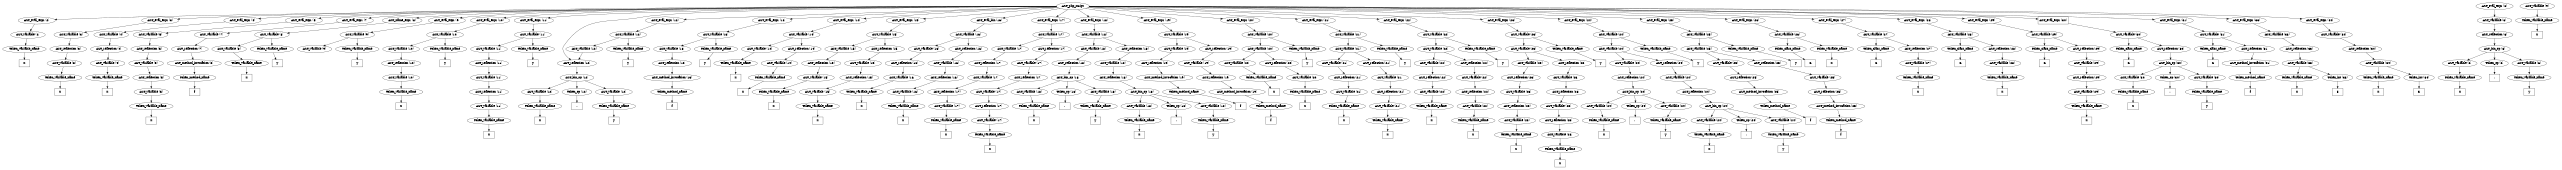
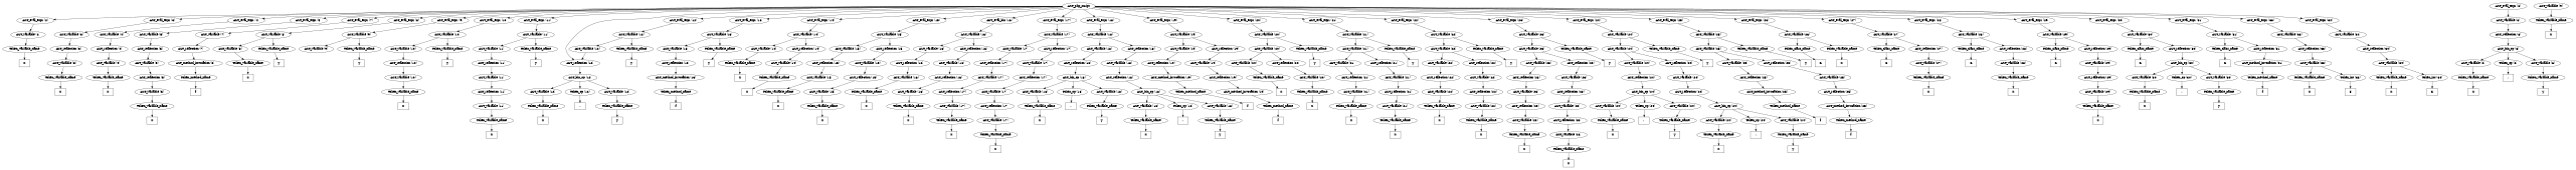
  digraph {
    n1 [label=AST_php_script]
    n2 [label="AST_eval_expr (2)"]
    n3 [label="AST_eval_expr (3)"]
    n4 [label="AST_eval_expr (4)"]
    n5 [label="AST_eval_expr (5)"]
    n6 [label="AST_eval_expr (7)"]
-   n7 [label="AST_name_expr (8)"]
+   n7 [label="AST_eval_expr (8)"]
    n8 [label="AST_eval_expr (9)"]
    n9 [label="AST_eval_expr (10)"]
    n10 [label="AST_eval_expr (11)"]
    n11 [label="AST_eval_expr (12)"]
    n12 [label="AST_eval_expr (13)"]
    n13 [label="AST_eval_expr (14)"]
    n14 [label="AST_eval_expr (15)"]
    n15 [label="AST_eval_bin (16)"]
    n16 [label="AST_eval_expr (17)"]
    n17 [label="AST_eval_expr (18)"]
    n18 [label="AST_eval_expr (19)"]
    n19 [label="AST_eval_expr (20)"]
    n20 [label="AST_eval_expr (21)"]
    n21 [label="AST_eval_expr (22)"]
    n22 [label="AST_eval_expr (23)"]
    n23 [label="AST_eval_expr (24)"]
    n24 [label="AST_eval_expr (25)"]
    n25 [label="AST_eval_expr (26)"]
    n26 [label="AST_eval_expr (27)"]
    n27 [label="AST_eval_expr (28)"]
    n28 [label="AST_eval_expr (29)"]
-   n29 [label="AST_eval_expr (30)" shape=box]
+   n29 [label="AST_eval_expr (30)"]
    n30 [label="AST_eval_expr (31)"]
    n31 [label="AST_eval_expr (33)"]
    n32 [label="AST_eval_expr (34)"]
    n33 [label="AST_reflection (12)"]
    n34 [label="AST_variable (2)"]
    n35 [label="AST_variable (3)"]
    n36 [label="AST_variable (4)"]
    n37 [label="AST_variable (5)"]
    n38 [label="AST_eval_expr (6)"]
    n39 [label="AST_variable (6)"]
    n40 [label="AST_variable (7)"]
    n41 [label="AST_variable (8)"]
    n42 [label="AST_variable (9)"]
    n43 [label="AST_variable (10)"]
    n44 [label="AST_variable (11)"]
    n45 [label="AST_variable (12)"]
    n46 [label="AST_variable (13)"]
    n47 [label="AST_variable (14)"]
    n48 [label="AST_variable (15)"]
    n49 [label="AST_variable (16)"]
    n50 [label="AST_variable (17)"]
    n51 [label="AST_variable (18)"]
    n52 [label="AST_variable (19)"]
    n53 [label="AST_variable (20)"]
    n54 [label="AST_variable (21)"]
    n55 [label="AST_variable (22)"]
    n56 [label="AST_variable (23)"]
    n57 [label="AST_variable (24)"]
    n58 [label="AST_variable (25)"]
    n59 [label="AST_variable (26)"]
    n60 [label="AST_variable (27)"]
    n61 [label="AST_variable (28)"]
    n62 [label="AST_variable (29)"]
    n63 [label="AST_variable (30)"]
    n64 [label="AST_variable (31)"]
    n65 [label="AST_variable (33)"]
    n66 [label="AST_variable (34)"]
    n67 [label=Token_variable_name]
    n68 [label=x shape=box]
    n69 [label="AST_reflection (3)"]
    n70 [label="AST_variable (3)"]
    n71 [label=Token_variable_name]
    n72 [label=x shape=box]
    n73 [label="AST_reflection (4)"]
    n74 [label="AST_variable (4)"]
    n75 [label=Token_variable_name]
    n76 [label=x shape=box]
    n77 [label="AST_reflection (5)"]
    n78 [label="AST_variable (5)"]
    n79 [label="AST_reflection (5)"]
    n80 [label="AST_variable (5)"]
    n81 [label=Token_variable_name]
    n82 [label=x shape=box]
    n83 [label="AST_reflection (6)"]
    n84 [label="AST_bin_op (6)"]
    n85 [label="AST_variable (6)"]
    n86 [label="Token_op (6)"]
    n87 [label="AST_variable (6)"]
    n88 [label=Token_variable_name]
    n89 [label="." shape=box]
    n90 [label=Token_variable_name]
    n91 [label=x shape=box]
    n92 [label=y shape=box]
    n93 [label="AST_reflection (7)"]
    n94 [label="AST_method_invocation (3)"]
    n95 [label=Token_method_name]
    n96 [label=f shape=box]
    n97 [label="AST_variable (8)"]
    n98 [label=Token_variable_name]
    n99 [label=Token_variable_name]
    n100 [label=y shape=box]
    n101 [label=x shape=box]
    n102 [label="AST_variable (9)"]
    n103 [label=Token_variable_name]
    n104 [label=y shape=box]
    n105 [label="AST_variable (9)"]
    n106 [label=Token_variable_name]
    n107 [label=x shape=box]
    n108 [label="AST_variable (10)"]
    n109 [label=Token_variable_name]
    n110 [label="AST_reflection (10)"]
    n111 [label=y shape=box]
    n112 [label="AST_variable (10)"]
    n113 [label=Token_variable_name]
    n114 [label=x shape=box]
    n115 [label="AST_variable (11)"]
    n116 [label=Token_variable_name]
    n117 [label="AST_reflection (11)"]
    n118 [label=y shape=box]
    n119 [label="AST_variable (11)"]
    n120 [label="AST_reflection (11)"]
    n121 [label="AST_variable (11)"]
    n122 [label=Token_variable_name]
    n123 [label=x shape=box]
    n124 [label="AST_variable (12)"]
    n125 [label=Token_variable_name]
    n126 [label=y shape=box]
    n127 [label="AST_bin_op (12)"]
    n128 [label="AST_variable (12)"]
    n129 [label="Token_op (12)"]
    n130 [label="AST_variable (12)"]
    n131 [label=Token_variable_name]
    n132 [label="." shape=box]
    n133 [label=Token_variable_name]
    n134 [label=x shape=box]
    n135 [label=y shape=box]
    n136 [label="AST_variable (13)"]
    n137 [label=Token_variable_name]
    n138 [label="AST_reflection (13)"]
    n139 [label=y shape=box]
    n140 [label="AST_method_invocation (13)"]
    n141 [label=Token_method_name]
    n142 [label=f shape=box]
    n143 [label="AST_variable (14)"]
    n144 [label="AST_reflection (14)"]
    n145 [label=Token_variable_name]
    n146 [label="AST_variable (14)"]
    n147 [label=x shape=box]
    n148 [label=Token_variable_name]
    n149 [label=x shape=box]
    n150 [label="AST_variable (15)"]
    n151 [label="AST_reflection (15)"]
    n152 [label="AST_reflection (15)"]
    n153 [label="AST_variable (15)"]
    n154 [label="AST_variable (15)"]
    n155 [label=Token_variable_name]
    n156 [label=x shape=box]
    n157 [label="AST_reflection (15)"]
    n158 [label="AST_variable (15)"]
    n159 [label=Token_variable_name]
    n160 [label=x shape=box]
    n161 [label="AST_variable (16)"]
    n162 [label="AST_reflection (16)"]
    n163 [label="AST_reflection (16)"]
    n164 [label="AST_variable (16)"]
    n165 [label="AST_variable (16)"]
    n166 [label=Token_variable_name]
    n167 [label=x shape=box]
    n168 [label="AST_reflection (16)"]
    n169 [label="AST_variable (16)"]
    n170 [label=Token_variable_name]
    n171 [label=x shape=box]
    n172 [label="AST_variable (17)"]
    n173 [label="AST_reflection (17)"]
    n174 [label="AST_reflection (17)"]
    n175 [label="AST_variable (17)"]
    n176 [label="AST_variable (17)"]
    n177 [label="AST_reflection (17)"]
    n178 [label="AST_variable (17)"]
    n179 [label=Token_variable_name]
    n180 [label=x shape=box]
    n181 [label="AST_reflection (17)"]
    n182 [label="AST_variable (17)"]
    n183 [label="AST_reflection (17)"]
    n184 [label="AST_variable (17)"]
    n185 [label=Token_variable_name]
    n186 [label=x shape=box]
    n187 [label="AST_variable (18)"]
    n188 [label="AST_reflection (18)"]
    n189 [label="AST_reflection (18)"]
    n190 [label="AST_variable (18)"]
    n191 [label="AST_bin_op (18)"]
    n192 [label="AST_variable (18)"]
    n193 [label="Token_op (18)"]
    n194 [label="AST_variable (18)"]
    n195 [label=Token_variable_name]
    n196 [label="." shape=box]
    n197 [label=Token_variable_name]
    n198 [label=x shape=box]
    n199 [label=y shape=box]
    n200 [label="AST_reflection (18)"]
    n201 [label="AST_bin_op (18)"]
    n202 [label="AST_variable (18)"]
    n203 [label="Token_op (18)"]
    n204 [label="AST_variable (18)"]
    n205 [label=Token_variable_name]
    n206 [label="." shape=box]
    n207 [label=Token_variable_name]
    n208 [label=x shape=box]
    n209 [label=y shape=box]
    n210 [label="AST_variable (19)"]
    n211 [label="AST_reflection (19)"]
    n212 [label="AST_reflection (19)"]
    n213 [label="AST_variable (19)"]
    n214 [label="AST_method_invocation (19)"]
    n215 [label=Token_method_name]
    n216 [label=f shape=box]
    n217 [label="AST_reflection (19)"]
    n218 [label="AST_method_invocation (19)"]
    n219 [label=Token_method_name]
    n220 [label=f shape=box]
    n221 [label="AST_variable (20)"]
    n222 [label=Token_variable_name]
    n223 [label="AST_variable (20)"]
    n224 [label="AST_reflection (20)"]
    n225 [label=y shape=box]
    n226 [label=Token_variable_name]
    n227 [label="AST_variable (20)"]
    n228 [label=x shape=box]
    n229 [label=Token_variable_name]
    n230 [label=x shape=box]
    n231 [label="AST_variable (21)"]
    n232 [label=Token_variable_name]
    n233 [label="AST_variable (21)"]
    n234 [label="AST_reflection (21)"]
    n235 [label=y shape=box]
    n236 [label="AST_reflection (21)"]
    n237 [label="AST_variable (21)"]
    n238 [label="AST_variable (21)"]
    n239 [label=Token_variable_name]
    n240 [label=x shape=box]
    n241 [label="AST_reflection (21)"]
    n242 [label="AST_variable (21)"]
    n243 [label=Token_variable_name]
    n244 [label=x shape=box]
    n245 [label="AST_variable (22)"]
    n246 [label=Token_variable_name]
    n247 [label="AST_variable (22)"]
    n248 [label="AST_reflection (22)"]
    n249 [label=y shape=box]
    n250 [label="AST_reflection (22)"]
    n251 [label="AST_variable (22)"]
    n252 [label="AST_variable (22)"]
    n253 [label=Token_variable_name]
    n254 [label=x shape=box]
    n255 [label="AST_reflection (22)"]
    n256 [label="AST_variable (22)"]
    n257 [label=Token_variable_name]
    n258 [label=x shape=box]
    n259 [label="AST_variable (23)"]
    n260 [label=Token_variable_name]
    n261 [label="AST_variable (23)"]
    n262 [label="AST_reflection (23)"]
    n263 [label=y shape=box]
    n264 [label="AST_reflection (23)"]
    n265 [label="AST_variable (23)"]
    n266 [label="AST_variable (23)"]
    n267 [label="AST_reflection (23)"]
    n268 [label="AST_variable (23)"]
    n269 [label=Token_variable_name]
    n270 [label=x shape=box]
    n271 [label="AST_reflection (23)"]
    n272 [label="AST_variable (23)"]
    n273 [label="AST_reflection (23)"]
    n274 [label="AST_variable (23)"]
    n275 [label=Token_variable_name]
    n276 [label=x shape=box]
    n277 [label="AST_variable (24)"]
    n278 [label=Token_variable_name]
    n279 [label="AST_variable (24)"]
    n280 [label="AST_reflection (24)"]
    n281 [label=y shape=box]
    n282 [label="AST_reflection (24)"]
    n283 [label="AST_variable (24)"]
    n284 [label="AST_bin_op (24)"]
    n285 [label="AST_variable (24)"]
    n286 [label="Token_op (24)"]
    n287 [label="AST_variable (24)"]
    n288 [label=Token_variable_name]
    n289 [label="." shape=box]
    n290 [label=Token_variable_name]
    n291 [label=x shape=box]
    n292 [label=y shape=box]
    n293 [label="AST_reflection (24)"]
    n294 [label="AST_bin_op (24)"]
    n295 [label="AST_variable (24)"]
    n296 [label="Token_op (24)"]
    n297 [label="AST_variable (24)"]
    n298 [label=Token_variable_name]
    n299 [label="." shape=box]
    n300 [label=Token_variable_name]
    n301 [label=x shape=box]
    n302 [label=y shape=box]
    n303 [label="AST_variable (25)"]
    n304 [label=Token_variable_name]
    n305 [label="AST_variable (25)"]
    n306 [label="AST_reflection (25)"]
    n307 [label=y shape=box]
    n308 [label="AST_reflection (25)"]
    n309 [label="AST_variable (25)"]
    n310 [label="AST_method_invocation (25)"]
    n311 [label=Token_method_name]
    n312 [label=f shape=box]
    n313 [label="AST_reflection (25)"]
    n314 [label="AST_method_invocation (25)"]
    n315 [label=Token_method_name]
    n316 [label=f shape=box]
    n317 [label=Token_class_name]
    n318 [label=Token_variable_name]
    n319 [label=C shape=box]
    n320 [label=x shape=box]
    n321 [label=Token_class_name]
    n322 [label="AST_reflection (27)"]
    n323 [label=C shape=box]
    n324 [label="AST_variable (27)"]
    n325 [label=Token_variable_name]
    n326 [label=x shape=box]
    n327 [label=Token_class_name]
    n328 [label="AST_reflection (28)"]
    n329 [label=C shape=box]
    n330 [label="AST_variable (28)"]
    n331 [label=Token_variable_name]
    n332 [label=x shape=box]
    n333 [label=Token_class_name]
    n334 [label="AST_reflection (29)"]
    n335 [label=C shape=box]
    n336 [label="AST_variable (29)"]
    n337 [label="AST_reflection (29)"]
    n338 [label="AST_variable (29)"]
    n339 [label=Token_variable_name]
    n340 [label=x shape=box]
    n341 [label=Token_class_name]
    n342 [label="AST_reflection (30)"]
    n343 [label=C shape=box]
    n344 [label="AST_bin_op (30)"]
    n345 [label="AST_variable (30)"]
    n346 [label="Token_op (30)"]
    n347 [label="AST_variable (30)"]
    n348 [label=Token_variable_name]
    n349 [label="." shape=box]
    n350 [label=Token_variable_name]
    n351 [label=x shape=box]
    n352 [label=y shape=box]
    n353 [label=Token_class_name]
    n354 [label="AST_reflection (31)"]
    n355 [label=C shape=box]
    n356 [label="AST_method_invocation (31)"]
    n357 [label=Token_method_name]
    n358 [label=f shape=box]
    n359 [label="AST_reflection (33)"]
    n360 [label="AST_variable (33)"]
    n361 [label=Token_variable_name]
    n362 [label="Token_int (33)"]
    n363 [label=x shape=box]
    n364 [label=5 shape=box]
    n365 [label="AST_reflection (34)"]
    n366 [label="AST_variable (34)"]
    n367 [label=Token_variable_name]
    n368 [label="Token_int (34)"]
    n369 [label=x shape=box]
    n370 [label=5 shape=box]
    n1 -> n2
    n1 -> n3
    n1 -> n4
    n1 -> n5
    n1 -> n6
    n1 -> n7
    n1 -> n8
    n1 -> n9
    n1 -> n10
    n1 -> n11
    n1 -> n12
    n1 -> n13
    n1 -> n14
    n1 -> n15
    n1 -> n16
    n1 -> n17
    n1 -> n18
    n1 -> n19
    n1 -> n20
    n1 -> n21
    n1 -> n22
    n1 -> n23
    n1 -> n24
    n1 -> n25
    n1 -> n26
    n1 -> n27
    n1 -> n28
    n1 -> n29
    n1 -> n30
    n1 -> n31
    n1 -> n32
    n1 -> n33
    n2 -> n34
    n3 -> n35
    n4 -> n36
    n5 -> n37
    n6 -> n40
    n7 -> n41
    n8 -> n42
    n9 -> n43
    n10 -> n44
    n11 -> n45
    n12 -> n46
    n13 -> n47
    n14 -> n48
    n15 -> n49
    n16 -> n50
    n17 -> n51
    n18 -> n52
    n19 -> n53
    n20 -> n54
    n21 -> n55
    n22 -> n56
    n23 -> n57
    n24 -> n58
    n25 -> n59
    n26 -> n60
    n27 -> n61
    n28 -> n62
    n29 -> n63
    n30 -> n64
    n31 -> n65
    n32 -> n66
    n33 -> n127
    n34 -> n67
    n35 -> n69
    n36 -> n73
    n37 -> n77
    n38 -> n39
    n39 -> n83
    n40 -> n93
    n41 -> n97
    n41 -> n98
    n42 -> n102
    n42 -> n103
    n43 -> n108
    n43 -> n109
    n44 -> n115
    n44 -> n116
    n45 -> n124
    n45 -> n125
    n46 -> n136
    n46 -> n137
    n47 -> n143
    n47 -> n144
    n48 -> n150
    n48 -> n151
    n49 -> n161
    n49 -> n162
    n50 -> n172
    n50 -> n173
    n51 -> n187
    n51 -> n188
    n52 -> n210
    n52 -> n211
    n53 -> n221
    n53 -> n222
    n54 -> n231
    n54 -> n232
    n55 -> n245
    n55 -> n246
    n56 -> n259
    n56 -> n260
    n57 -> n277
    n57 -> n278
    n58 -> n303
    n58 -> n304
    n59 -> n317
    n59 -> n318
    n60 -> n321
    n60 -> n322
    n61 -> n327
    n61 -> n328
    n62 -> n333
    n62 -> n334
    n63 -> n341
    n63 -> n342
    n64 -> n353
    n64 -> n354
    n65 -> n359
    n66 -> n365
    n67 -> n68
    n69 -> n70
    n70 -> n71
    n71 -> n72
    n73 -> n74
    n74 -> n75
    n75 -> n76
    n77 -> n78
    n78 -> n79
    n79 -> n80
    n80 -> n81
    n81 -> n82
    n83 -> n84
    n84 -> n85
    n84 -> n86
    n84 -> n87
    n85 -> n88
    n86 -> n89
    n87 -> n90
    n88 -> n91
    n90 -> n92
    n93 -> n94
    n94 -> n95
    n95 -> n96
    n97 -> n99
    n98 -> n100
    n99 -> n101
    n103 -> n104
    n105 -> n106
    n106 -> n107
    n108 -> n110
    n109 -> n111
    n110 -> n112
    n112 -> n113
    n113 -> n114
    n115 -> n117
    n116 -> n118
    n117 -> n119
    n119 -> n120
    n120 -> n121
    n121 -> n122
    n122 -> n123
    n124 -> n33
    n125 -> n126
    n127 -> n128
    n127 -> n129
    n127 -> n130
    n128 -> n131
    n129 -> n132
    n130 -> n133
    n131 -> n134
    n133 -> n135
    n136 -> n138
    n137 -> n139
    n138 -> n140
    n140 -> n141
    n141 -> n142
    n143 -> n145
    n144 -> n146
    n145 -> n147
    n146 -> n148
    n148 -> n149
    n150 -> n152
    n151 -> n153
    n152 -> n154
    n153 -> n157
    n154 -> n155
    n155 -> n156
    n157 -> n158
    n158 -> n159
    n159 -> n160
    n161 -> n163
    n162 -> n164
    n163 -> n165
    n164 -> n168
    n165 -> n166
    n166 -> n167
    n168 -> n169
    n169 -> n170
    n170 -> n171
    n172 -> n174
    n173 -> n175
    n174 -> n176
    n175 -> n181
    n176 -> n177
    n177 -> n178
    n178 -> n179
    n179 -> n180
    n181 -> n182
    n182 -> n183
    n183 -> n184
    n184 -> n185
    n185 -> n186
    n187 -> n189
    n188 -> n190
    n189 -> n191
    n190 -> n200
    n191 -> n192
    n191 -> n193
    n191 -> n194
    n192 -> n195
    n193 -> n196
    n194 -> n197
    n195 -> n198
    n197 -> n199
    n200 -> n201
    n201 -> n202
    n201 -> n203
    n201 -> n204
    n202 -> n205
    n203 -> n206
    n204 -> n207
    n205 -> n208
    n207 -> n209
    n210 -> n212
    n211 -> n213
    n212 -> n214
    n213 -> n217
    n214 -> n215
    n215 -> n216
    n217 -> n218
    n218 -> n219
    n219 -> n220
    n221 -> n223
    n221 -> n224
    n222 -> n225
    n223 -> n226
    n224 -> n227
    n226 -> n228
    n227 -> n229
    n229 -> n230
    n231 -> n233
    n231 -> n234
    n232 -> n235
    n233 -> n236
    n234 -> n237
    n236 -> n238
    n237 -> n241
    n238 -> n239
    n239 -> n240
    n241 -> n242
    n242 -> n243
    n243 -> n244
    n245 -> n247
    n245 -> n248
    n246 -> n249
    n247 -> n250
    n248 -> n251
    n250 -> n252
    n251 -> n255
    n252 -> n253
    n253 -> n254
    n255 -> n256
    n256 -> n257
    n257 -> n258
    n259 -> n261
    n259 -> n262
    n260 -> n263
    n261 -> n264
    n262 -> n265
    n264 -> n266
    n265 -> n271
    n266 -> n267
    n267 -> n268
    n268 -> n269
    n269 -> n270
    n271 -> n272
    n272 -> n273
    n273 -> n274
    n274 -> n275
    n275 -> n276
    n277 -> n279
    n277 -> n280
    n278 -> n281
    n279 -> n282
    n280 -> n283
    n282 -> n284
    n283 -> n293
    n284 -> n285
    n284 -> n286
    n284 -> n287
    n285 -> n288
    n286 -> n289
    n287 -> n290
    n288 -> n291
    n290 -> n292
    n293 -> n294
    n294 -> n295
    n294 -> n296
    n294 -> n297
    n295 -> n298
    n296 -> n299
    n297 -> n300
    n298 -> n301
    n300 -> n302
    n303 -> n305
    n303 -> n306
    n304 -> n307
    n305 -> n308
    n306 -> n309
    n308 -> n310
    n309 -> n313
    n310 -> n311
    n311 -> n312
    n313 -> n314
    n314 -> n315
    n315 -> n316
    n317 -> n319
    n318 -> n320
    n321 -> n323
    n322 -> n324
    n324 -> n325
    n325 -> n326
    n327 -> n329
    n328 -> n330
    n330 -> n331
    n331 -> n332
    n333 -> n335
    n334 -> n336
    n336 -> n337
    n337 -> n338
    n338 -> n339
    n339 -> n340
    n341 -> n343
    n342 -> n344
    n344 -> n345
    n344 -> n346
    n344 -> n347
    n345 -> n348
    n346 -> n349
    n347 -> n350
    n348 -> n351
    n350 -> n352
    n353 -> n355
    n354 -> n356
    n356 -> n357
    n357 -> n358
    n359 -> n360
    n360 -> n361
    n360 -> n362
    n361 -> n363
    n362 -> n364
    n365 -> n366
    n366 -> n367
    n366 -> n368
    n367 -> n369
    n368 -> n370
  }
